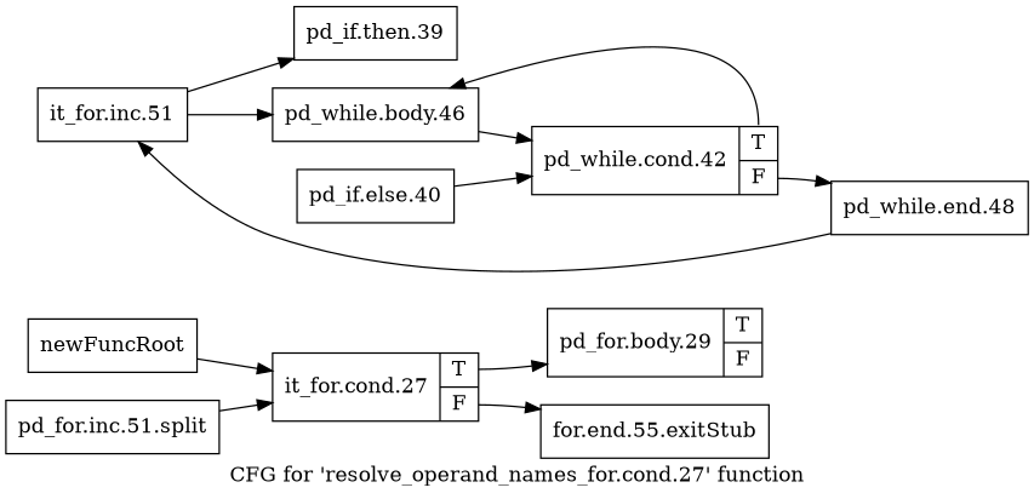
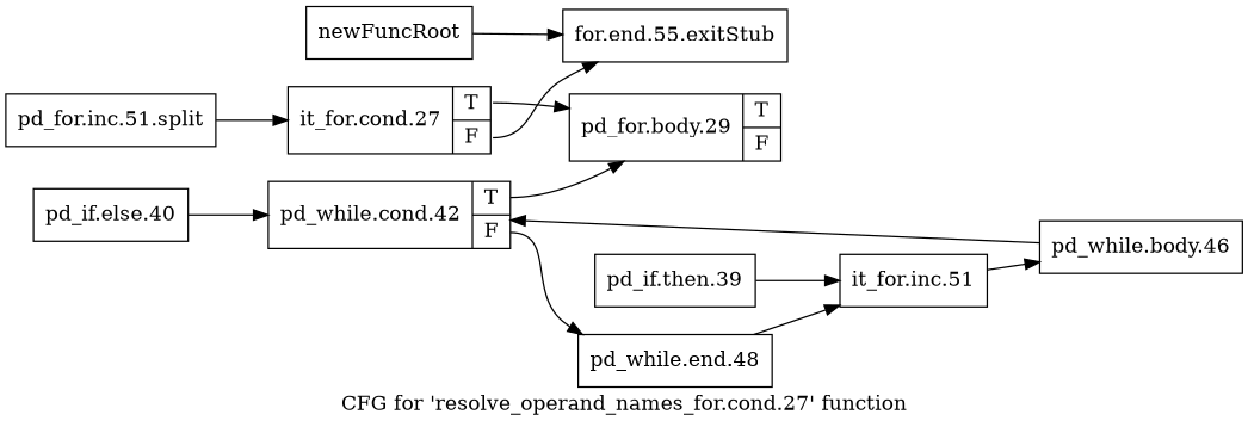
  digraph {
    label="CFG for 'resolve_operand_names_for.cond.27' function"
    rankdir=LR
    node [shape=record]
    n1 [label="{newFuncRoot}"]
    n2 [label="{it_for.cond.27|{<s0>T|<s1>F}}"]
    n3 [label="{for.end.55.exitStub}"]
    n4 [label="{pd_for.body.29|{<s0>T|<s1>F}}"]
    n5 [label="{pd_if.then.39}"]
    n6 [label="{it_for.inc.51}"]
    n7 [label="{pd_if.else.40}"]
    n8 [label="{pd_while.cond.42|{<s0>T|<s1>F}}"]
    n9 [label="{pd_while.body.46}"]
    n10 [label="{pd_while.end.48}"]
    n11 [label="{pd_for.inc.51.split}"]
-   n1 -> n2
+   n1 -> n3
    n2 -> n3 [tailport=s1]
    n2 -> n4 [tailport=s0]
-   n6 -> n5
+   n5 -> n6
    n6 -> n9
    n7 -> n8
-   n8 -> n9 [tailport=s0]
+   n8 -> n4 [tailport=s0]
    n8 -> n10 [tailport=s1]
    n9 -> n8
    n10 -> n6
    n11 -> n2
  }
